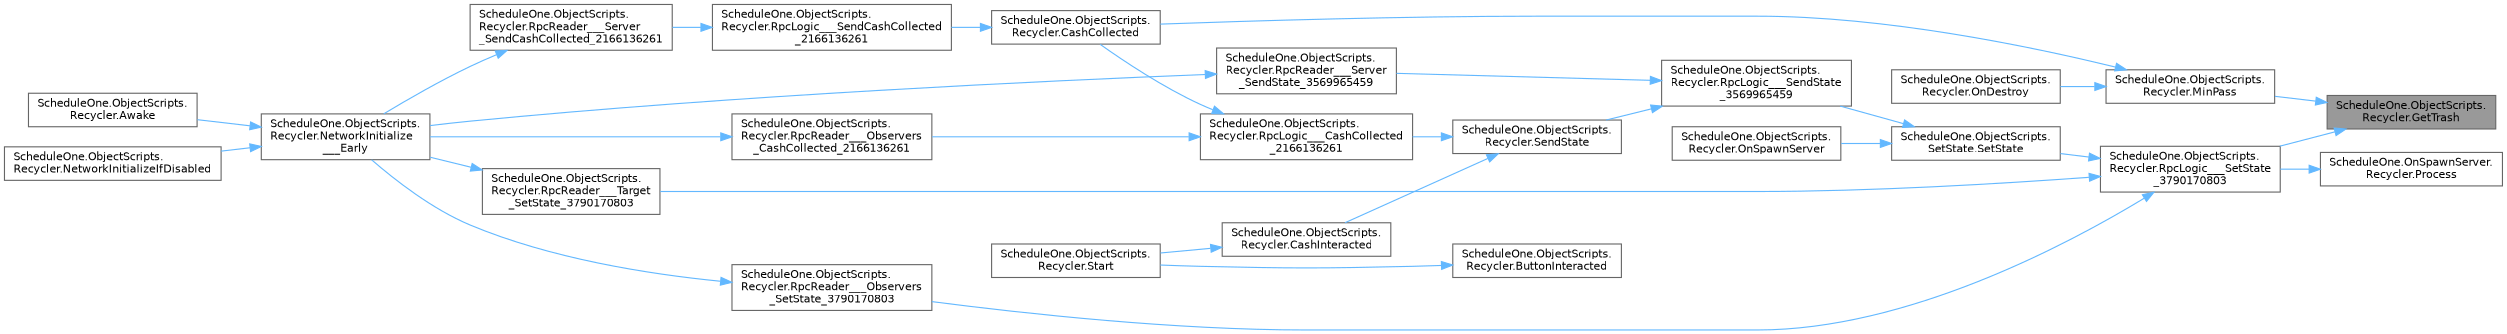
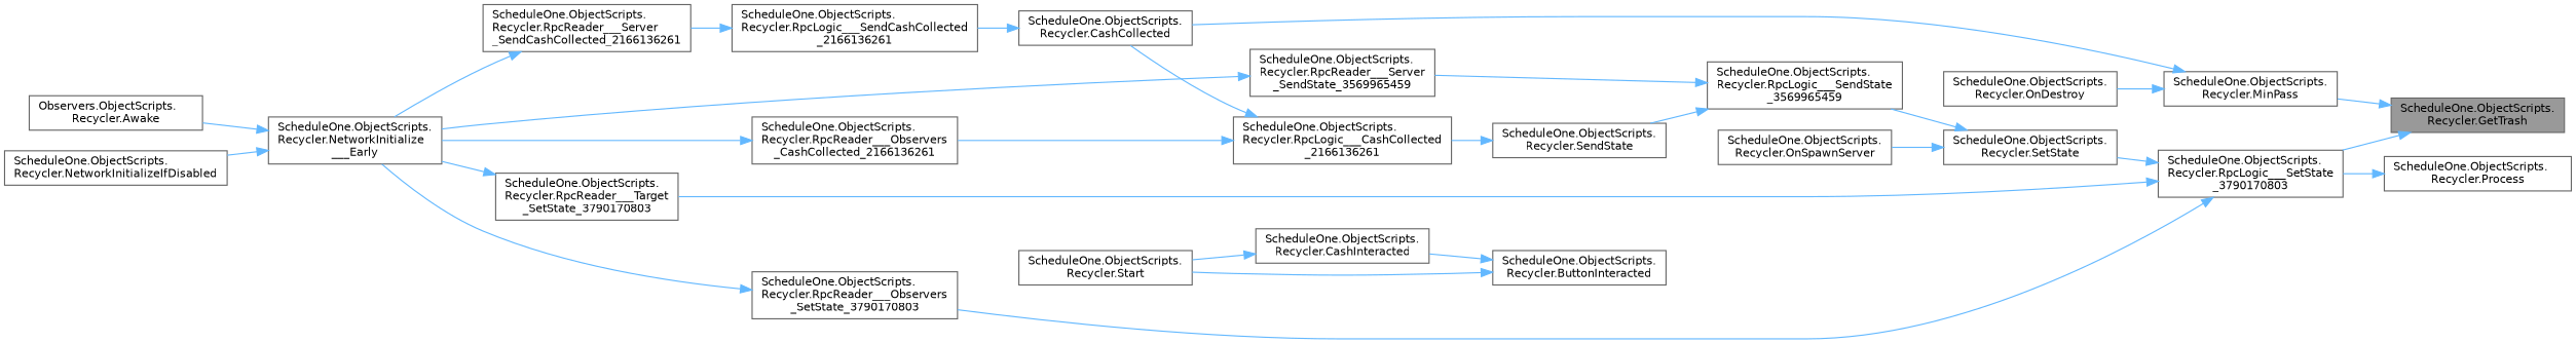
  digraph {
    rankdir=RL
    node [color=grey40 fillcolor=white fontname=Helvetica fontsize=10 shape=box style=filled]
    edge [color=steelblue1 dir=back fontname=Helvetica fontsize=10 labelfontname=Helvetica labelfontsize=10 style=solid]
    n1 [color=gray40 fillcolor=grey60 fontcolor=black height=0.2 label="ScheduleOne.ObjectScripts.\lRecycler.GetTrash" width=0.4]
    n2 [height=0.2 label="ScheduleOne.ObjectScripts.\lRecycler.MinPass" width=0.4]
    n3 [height=0.2 label="ScheduleOne.ObjectScripts.\lRecycler.RpcLogic___SetState\l_3790170803" width=0.4]
    n4 [height=0.2 label="ScheduleOne.ObjectScripts.\lRecycler.OnDestroy" width=0.4]
    n5 [height=0.2 label="ScheduleOne.ObjectScripts.\lRecycler.CashCollected" width=0.4]
-   n6 [height=0.2 label="ScheduleOne.OnSpawnServer.\lRecycler.Process" width=0.4]
+   n6 [height=0.2 label="ScheduleOne.ObjectScripts.\lRecycler.Process" width=0.4]
    n7 [height=0.2 label="ScheduleOne.ObjectScripts.\lRecycler.RpcReader___Observers\l_SetState_3790170803" width=0.4]
    n8 [height=0.2 label="ScheduleOne.ObjectScripts.\lRecycler.RpcReader___Target\l_SetState_3790170803" width=0.4]
-   n9 [height=0.2 label="ScheduleOne.ObjectScripts.\lSetState.SetState" width=0.4]
+   n9 [height=0.2 label="ScheduleOne.ObjectScripts.\lRecycler.SetState" width=0.4]
    n10 [height=0.2 label="ScheduleOne.ObjectScripts.\lRecycler.Start" width=0.4]
    n11 [height=0.2 label="ScheduleOne.ObjectScripts.\lRecycler.ButtonInteracted" width=0.4]
    n12 [height=0.2 label="ScheduleOne.ObjectScripts.\lRecycler.NetworkInitialize\l___Early" width=0.4]
    n13 [height=0.2 label="ScheduleOne.ObjectScripts.\lRecycler.OnSpawnServer" width=0.4]
    n14 [height=0.2 label="ScheduleOne.ObjectScripts.\lRecycler.RpcLogic___SendState\l_3569965459" width=0.4]
-   n15 [height=0.2 label="ScheduleOne.ObjectScripts.\lRecycler.Awake" width=0.4]
+   n15 [height=0.2 label="Observers.ObjectScripts.\lRecycler.Awake" width=0.4]
    n16 [height=0.2 label="ScheduleOne.ObjectScripts.\lRecycler.NetworkInitializeIfDisabled" width=0.4]
    n17 [height=0.2 label="ScheduleOne.ObjectScripts.\lRecycler.RpcReader___Server\l_SendState_3569965459" width=0.4]
    n18 [height=0.2 label="ScheduleOne.ObjectScripts.\lRecycler.SendState" width=0.4]
    n19 [height=0.2 label="ScheduleOne.ObjectScripts.\lRecycler.CashInteracted" width=0.4]
    n20 [height=0.2 label="ScheduleOne.ObjectScripts.\lRecycler.RpcLogic___CashCollected\l_2166136261" width=0.4]
    n21 [height=0.2 label="ScheduleOne.ObjectScripts.\lRecycler.RpcReader___Observers\l_CashCollected_2166136261" width=0.4]
    n22 [height=0.2 label="ScheduleOne.ObjectScripts.\lRecycler.RpcLogic___SendCashCollected\l_2166136261" width=0.4]
    n23 [height=0.2 label="ScheduleOne.ObjectScripts.\lRecycler.RpcReader___Server\l_SendCashCollected_2166136261" width=0.4]
    n1 -> n2
    n1 -> n3
    n2 -> n4
    n2 -> n5
    n3 -> n7
    n3 -> n8
    n3 -> n9
    n5 -> n22
    n6 -> n3
    n7 -> n12
    n8 -> n12
    n9 -> n13
    n9 -> n14
    n11 -> n10
    n12 -> n15
    n12 -> n16
    n14 -> n17
    n14 -> n18
    n17 -> n12
-   n18 -> n19
+   n11 -> n19
    n18 -> n20
    n19 -> n10
    n20 -> n5
    n20 -> n21
    n21 -> n12
    n22 -> n23
    n23 -> n12
  }
